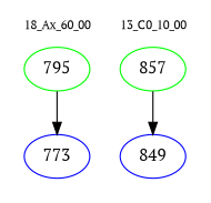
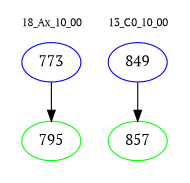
  digraph {
    fontname="PT Serif"
    node [color=blue fontname="PT Serif"]
    edge [color=black fontname="PT Serif"]
    n1 [label=773]
    n2 [color=green label=795]
    n3 [label=849]
    n4 [color=green label=857]
    subgraph cluster_1 {
      color=white
      fontsize=10
-     label="18_Ax_60_00"
+     label="18_Ax_10_00"
      n1
      n2
    }
    subgraph cluster_2 {
      color=white
      fontsize=10
      label="13_C0_10_00"
      n3
      n4
    }
-   n2 -> n1
-   n4 -> n3
+   n1 -> n2
+   n3 -> n4
  }
